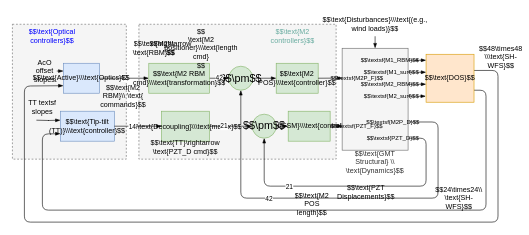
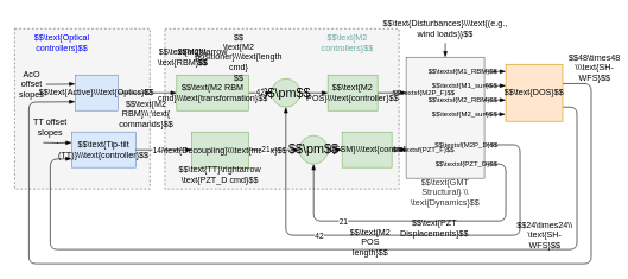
  <mxCell id="0" />
  <mxCell id="1" parent="0" />
  <mxCell id="2" value="" style="whiteSpace=wrap;html=1;fillColor=#f5f5f5;strokeColor=#666666;fontColor=#333333;dashed=1;" vertex="1" parent="1"><mxGeometry x="231" y="40" width="329" height="225" as="geometry" /></mxCell>
  <mxCell id="3" value="" style="whiteSpace=wrap;html=1;fillColor=#f5f5f5;strokeColor=#666666;fontColor=#333333;dashed=1;" parent="1" vertex="1"><mxGeometry x="20" y="40" width="190" height="225" as="geometry" /></mxCell>
  <mxCell id="4" value="$$\text{Tip-tilt (TT)}\\\text{controller}$$" style="whiteSpace=wrap;html=1;fillColor=#dae8fc;strokeColor=#6c8ebf;" parent="1" vertex="1"><mxGeometry x="100" y="185" width="90" height="50" as="geometry" /></mxCell>
  <mxCell id="5" value="&lt;p style=&quot;line-height: 100%&quot;&gt;$$\text{Decoupling}\\\text{matrix}$$&lt;/p&gt;" style="whiteSpace=wrap;html=1;fillColor=#d5e8d4;strokeColor=#82b366;" parent="1" vertex="1"><mxGeometry x="268.5" y="185" width="80" height="50" as="geometry" /></mxCell>
  <mxCell id="6" value="$$\text{TT}\rightarrow \text{PZT_D cmd}$$" style="text;html=1;strokeColor=none;fillColor=none;align=center;verticalAlign=middle;whiteSpace=wrap;rounded=0;" parent="1" vertex="1"><mxGeometry x="246" y="235" width="125" height="20" as="geometry" /></mxCell>
  <mxCell id="7" value="$$\text{FSM}\\\text{controller}$$" style="whiteSpace=wrap;html=1;fillColor=#d5e8d4;strokeColor=#82b366;" parent="1" vertex="1"><mxGeometry x="480" y="185" width="70" height="50" as="geometry" /></mxCell>
  <mxCell id="8" value="&lt;font style=&quot;font-size: 18px&quot;&gt;$$\pm$$&lt;/font&gt;" style="ellipse;whiteSpace=wrap;html=1;aspect=fixed;fillColor=#d5e8d4;strokeColor=#82b366;" parent="1" vertex="1"><mxGeometry x="420" y="190" width="40" height="40" as="geometry" /></mxCell>
  <mxCell id="9" value="" style="whiteSpace=wrap;html=1;fillColor=#f5f5f5;strokeColor=#666666;fontColor=#333333;" parent="1" vertex="1"><mxGeometry x="570" y="80" width="110" height="170" as="geometry" /></mxCell>
  <mxCell id="10" value="" style="endArrow=blockThin;html=1;endFill=1;exitX=1;exitY=0.5;exitDx=0;exitDy=0;entryX=0;entryY=0.5;entryDx=0;entryDy=0;" parent="1" source="4" target="5" edge="1"><mxGeometry width="50" height="50" relative="1" as="geometry"><mxPoint x="110" y="205" as="sourcePoint" /><mxPoint x="140" y="205" as="targetPoint" /></mxGeometry></mxCell>
  <mxCell id="11" value="14" style="edgeLabel;html=1;align=center;verticalAlign=middle;resizable=0;points=[];" parent="10" vertex="1" connectable="0"><mxGeometry x="-0.25" relative="1" as="geometry"><mxPoint as="offset" /></mxGeometry></mxCell>
  <mxCell id="12" value="21" style="endArrow=blockThin;html=1;endFill=1;exitX=1;exitY=0.5;exitDx=0;exitDy=0;entryX=0;entryY=0.5;entryDx=0;entryDy=0;" parent="1" source="5" target="8" edge="1"><mxGeometry x="-0.333" width="50" height="50" relative="1" as="geometry"><mxPoint x="120" y="215" as="sourcePoint" /><mxPoint x="150" y="215" as="targetPoint" /><mxPoint as="offset" /></mxGeometry></mxCell>
  <mxCell id="13" value="" style="endArrow=blockThin;html=1;endFill=1;exitX=1;exitY=0.5;exitDx=0;exitDy=0;entryX=0;entryY=0.5;entryDx=0;entryDy=0;" parent="1" source="8" target="7" edge="1"><mxGeometry width="50" height="50" relative="1" as="geometry"><mxPoint x="410" y="269.5" as="sourcePoint" /><mxPoint x="440" y="269.5" as="targetPoint" /></mxGeometry></mxCell>
  <mxCell id="14" value="" style="endArrow=blockThin;html=1;endFill=1;entryX=0;entryY=0.75;entryDx=0;entryDy=0;exitX=1;exitY=0.75;exitDx=0;exitDy=0;" parent="1" source="22" target="4" edge="1"><mxGeometry width="50" height="50" relative="1" as="geometry"><mxPoint x="860" y="181" as="sourcePoint" /><mxPoint x="320" y="350" as="targetPoint" /><Array as="points"><mxPoint x="810" y="150" /><mxPoint x="810" y="350" /><mxPoint x="70" y="350" /><mxPoint x="70" y="223" /></Array></mxGeometry></mxCell>
  <mxCell id="15" value="" style="endArrow=blockThin;html=1;endFill=1;entryX=0.5;entryY=1;entryDx=0;entryDy=0;exitX=1;exitY=0.5;exitDx=0;exitDy=0;" parent="1" source="42" target="8" edge="1"><mxGeometry width="50" height="50" relative="1" as="geometry"><mxPoint x="679" y="230" as="sourcePoint" /><mxPoint x="510" y="270" as="targetPoint" /><Array as="points"><mxPoint x="710" y="230" /><mxPoint x="710" y="310" /><mxPoint x="440" y="310" /></Array></mxGeometry></mxCell>
  <mxCell id="16" value="21" style="edgeLabel;html=1;align=center;verticalAlign=middle;resizable=0;points=[];" parent="15" vertex="1" connectable="0"><mxGeometry x="0.066" y="1" relative="1" as="geometry"><mxPoint x="-94" y="-1" as="offset" /></mxGeometry></mxCell>
  <mxCell id="17" value="" style="endArrow=blockThin;html=1;endFill=1;entryX=0;entryY=0.75;entryDx=0;entryDy=0;exitX=1;exitY=0.338;exitDx=0;exitDy=0;exitPerimeter=0;" parent="1" source="22" target="51" edge="1"><mxGeometry width="50" height="50" relative="1" as="geometry"><mxPoint x="910" y="370" as="sourcePoint" /><mxPoint x="80" y="215" as="targetPoint" /><Array as="points"><mxPoint x="830" y="117" /><mxPoint x="830" y="370" /><mxPoint x="40" y="370" /><mxPoint x="40" y="143" /></Array></mxGeometry></mxCell>
  <mxCell id="18" value="" style="endArrow=blockThin;html=1;endFill=1;entryX=0.5;entryY=0;entryDx=0;entryDy=0;exitX=0.5;exitY=1;exitDx=0;exitDy=0;" parent="1" source="19" target="9" edge="1"><mxGeometry width="50" height="50" relative="1" as="geometry"><mxPoint x="635" y="100" as="sourcePoint" /><mxPoint x="537.5" y="60" as="targetPoint" /></mxGeometry></mxCell>
  <mxCell id="19" value="$$\text{Disturbances}\\\text{(e.g., wind loads)}$$" style="text;html=1;strokeColor=none;fillColor=none;align=center;verticalAlign=middle;whiteSpace=wrap;rounded=0;" parent="1" vertex="1"><mxGeometry x="540" y="20" width="170" height="40" as="geometry" /></mxCell>
  <mxCell id="20" value="$$\text{PZT Displacements}$$" style="text;html=1;strokeColor=none;fillColor=none;align=center;verticalAlign=middle;whiteSpace=wrap;rounded=0;" parent="1" vertex="1"><mxGeometry x="570" y="310" width="80" height="20" as="geometry" /></mxCell>
  <mxCell id="21" value="&lt;font style=&quot;font-size: 10px&quot;&gt;$$\textsf{M1_RBM}$$&lt;/font&gt;" style="text;html=1;strokeColor=none;fillColor=none;align=center;verticalAlign=middle;whiteSpace=wrap;rounded=0;" parent="1" vertex="1"><mxGeometry x="625" y="90" width="50" height="20" as="geometry" /></mxCell>
  <mxCell id="22" value="$$\text{DOS}$$" style="whiteSpace=wrap;html=1;fillColor=#ffe6cc;strokeColor=#d79b00;spacing=-5;" parent="1" vertex="1"><mxGeometry x="710" y="90" width="80" height="80" as="geometry" /></mxCell>
  <mxCell id="23" value="" style="endArrow=blockThin;html=1;endFill=1;exitX=1.017;exitY=0.182;exitDx=0;exitDy=0;exitPerimeter=0;" parent="1" edge="1"><mxGeometry width="50" height="50" relative="1" as="geometry"><mxPoint x="680" y="140.02" as="sourcePoint" /><mxPoint x="710" y="140" as="targetPoint" /><Array as="points" /></mxGeometry></mxCell>
  <mxCell id="24" value="" style="endArrow=blockThin;html=1;endFill=1;exitX=1.017;exitY=0.182;exitDx=0;exitDy=0;exitPerimeter=0;" parent="1" edge="1"><mxGeometry width="50" height="50" relative="1" as="geometry"><mxPoint x="680.93" y="100.02" as="sourcePoint" /><mxPoint x="710" y="100" as="targetPoint" /><Array as="points"><mxPoint x="700" y="100" /><mxPoint x="690" y="100" /></Array></mxGeometry></mxCell>
  <mxCell id="25" value="" style="endArrow=blockThin;html=1;endFill=1;entryX=0;entryY=0.5;entryDx=0;entryDy=0;" parent="1" edge="1"><mxGeometry width="50" height="50" relative="1" as="geometry"><mxPoint x="550" y="210" as="sourcePoint" /><mxPoint x="570" y="209.75" as="targetPoint" /></mxGeometry></mxCell>
  <mxCell id="26" value="$$\text{M2 POS}\\\text{controller}$$" style="whiteSpace=wrap;html=1;fillColor=#d5e8d4;strokeColor=#82b366;" parent="1" vertex="1"><mxGeometry x="460" y="105" width="70" height="50" as="geometry" /></mxCell>
  <mxCell id="27" value="" style="endArrow=blockThin;html=1;endFill=1;exitX=1;exitY=0.5;exitDx=0;exitDy=0;entryX=0;entryY=0.5;entryDx=0;entryDy=0;" parent="1" source="26" edge="1"><mxGeometry width="50" height="50" relative="1" as="geometry"><mxPoint x="550" y="129.75" as="sourcePoint" /><mxPoint x="570" y="129.75" as="targetPoint" /></mxGeometry></mxCell>
  <mxCell id="28" style="edgeStyle=orthogonalEdgeStyle;rounded=0;jumpStyle=gap;orthogonalLoop=1;jettySize=auto;html=1;exitX=1;exitY=0.5;exitDx=0;exitDy=0;entryX=0;entryY=0.5;entryDx=0;entryDy=0;endArrow=blockThin;endFill=1;" parent="1" source="29" target="26" edge="1"><mxGeometry relative="1" as="geometry" /></mxCell>
  <mxCell id="29" value="&lt;font style=&quot;font-size: 18px&quot;&gt;$$\pm$$&lt;/font&gt;" style="ellipse;whiteSpace=wrap;html=1;aspect=fixed;fillColor=#d5e8d4;strokeColor=#82b366;" parent="1" vertex="1"><mxGeometry x="381" y="110" width="40" height="40" as="geometry" /></mxCell>
  <mxCell id="30" value="" style="endArrow=blockThin;html=1;endFill=1;jumpStyle=gap;exitX=1;exitY=0.5;exitDx=0;exitDy=0;" parent="1" source="41" target="29" edge="1"><mxGeometry width="50" height="50" relative="1" as="geometry"><mxPoint x="682" y="190" as="sourcePoint" /><mxPoint x="401" y="150" as="targetPoint" /><Array as="points"><mxPoint x="730" y="203" /><mxPoint x="730" y="330" /><mxPoint x="401" y="330" /></Array></mxGeometry></mxCell>
  <mxCell id="31" value="42" style="edgeLabel;html=1;align=center;verticalAlign=middle;resizable=0;points=[];" parent="30" vertex="1" connectable="0"><mxGeometry x="0.066" y="1" relative="1" as="geometry"><mxPoint x="-94" y="-1" as="offset" /></mxGeometry></mxCell>
  <mxCell id="32" value="$$\text{M2 POS length}$$" style="text;html=1;strokeColor=none;fillColor=none;align=center;verticalAlign=middle;whiteSpace=wrap;rounded=0;" parent="1" vertex="1"><mxGeometry x="480" y="330" width="80" height="20" as="geometry" /></mxCell>
  <mxCell id="33" value="42" style="edgeStyle=orthogonalEdgeStyle;rounded=0;jumpStyle=gap;orthogonalLoop=1;jettySize=auto;html=1;endArrow=blockThin;endFill=1;exitX=1;exitY=0.5;exitDx=0;exitDy=0;" parent="1" source="36" target="29" edge="1"><mxGeometry relative="1" as="geometry" /></mxCell>
  <mxCell id="34" value="42" style="edgeStyle=orthogonalEdgeStyle;rounded=0;jumpStyle=gap;orthogonalLoop=1;jettySize=auto;html=1;entryX=0;entryY=0.5;entryDx=0;entryDy=0;endArrow=blockThin;endFill=1;exitX=1;exitY=0.5;exitDx=0;exitDy=0;" parent="1" source="51" target="36" edge="1"><mxGeometry relative="1" as="geometry"><mxPoint x="200" y="130" as="sourcePoint" /></mxGeometry></mxCell>
  <mxCell id="35" value="$$\text{M2 RBM}\\ \text{ commands}$$" style="text;html=1;strokeColor=none;fillColor=none;align=center;verticalAlign=middle;whiteSpace=wrap;rounded=0;" parent="1" vertex="1"><mxGeometry x="165" y="140" width="80" height="40" as="geometry" /></mxCell>
  <mxCell id="36" value="$$\text{M2 RBM cmd}\\\text{transformation}$$" style="whiteSpace=wrap;html=1;fillColor=#d5e8d4;strokeColor=#82b366;" parent="1" vertex="1"><mxGeometry x="247.5" y="105" width="101" height="50" as="geometry" /></mxCell>
  <mxCell id="37" value="" style="group" parent="1" vertex="1" connectable="0"><mxGeometry x="238" y="60" width="120" height="40" as="geometry" /></mxCell>
  <mxCell id="38" value="$$\text{M2}\\ \text{RBM}$$" style="text;html=1;strokeColor=none;fillColor=none;align=center;verticalAlign=middle;whiteSpace=wrap;rounded=0;" parent="37" vertex="1"><mxGeometry y="5" width="36.923" height="30" as="geometry" /></mxCell>
  <mxCell id="39" value="$$\rightarrow&lt;br&gt;$$" style="text;html=1;strokeColor=none;fillColor=none;align=center;verticalAlign=middle;whiteSpace=wrap;rounded=0;" parent="37" vertex="1"><mxGeometry x="36.923" width="18.462" height="40" as="geometry" /></mxCell>
  <mxCell id="40" value="$$&lt;br&gt;\text{M2 positioner}\\\text{length cmd}&lt;br&gt;$$" style="text;html=1;strokeColor=none;fillColor=none;align=center;verticalAlign=middle;whiteSpace=wrap;rounded=0;" parent="37" vertex="1"><mxGeometry x="73.846" y="5" width="46.154" height="30" as="geometry" /></mxCell>
  <mxCell id="41" value="&lt;font style=&quot;font-size: 10px&quot;&gt;$$\textsf{M2P_D}$$&lt;/font&gt;" style="text;html=1;strokeColor=none;fillColor=none;align=center;verticalAlign=middle;whiteSpace=wrap;rounded=0;" parent="1" vertex="1"><mxGeometry x="630" y="193" width="50" height="20" as="geometry" /></mxCell>
  <mxCell id="42" value="&lt;font style=&quot;font-size: 10px&quot;&gt;$$\textsf{PZT_D}$$&lt;/font&gt;" style="text;html=1;strokeColor=none;fillColor=none;align=center;verticalAlign=middle;whiteSpace=wrap;rounded=0;" parent="1" vertex="1"><mxGeometry x="630" y="220" width="50" height="20" as="geometry" /></mxCell>
  <mxCell id="43" value="&lt;font style=&quot;font-size: 10px&quot;&gt;$$\textsf{M2_RBM}$$&lt;/font&gt;" style="text;html=1;strokeColor=none;fillColor=none;align=center;verticalAlign=middle;whiteSpace=wrap;rounded=0;" parent="1" vertex="1"><mxGeometry x="625" y="130" width="50" height="20" as="geometry" /></mxCell>
  <mxCell id="44" value="&lt;font style=&quot;font-size: 10px&quot;&gt;$$\textsf{M2P_F}$$&lt;/font&gt;" style="text;html=1;strokeColor=none;fillColor=none;align=center;verticalAlign=middle;whiteSpace=wrap;rounded=0;" parent="1" vertex="1"><mxGeometry x="570" y="120" width="50" height="20" as="geometry" /></mxCell>
  <mxCell id="45" value="&lt;font style=&quot;font-size: 10px&quot;&gt;$$\textsf{PZT_F}$$&lt;/font&gt;" style="text;html=1;strokeColor=none;fillColor=none;align=center;verticalAlign=middle;whiteSpace=wrap;rounded=0;" parent="1" vertex="1"><mxGeometry x="570" y="200" width="50" height="20" as="geometry" /></mxCell>
  <mxCell id="46" value="&lt;span style=&quot;color: rgb(51 , 51 , 51) ; font-family: &amp;#34;helvetica&amp;#34;&quot;&gt;$$\text{GMT Structural} \\ \text{Dynamics}$$&lt;/span&gt;" style="text;html=1;strokeColor=none;fillColor=none;align=center;verticalAlign=middle;whiteSpace=wrap;rounded=0;" parent="1" vertex="1"><mxGeometry x="585" y="260" width="80" height="20" as="geometry" /></mxCell>
  <mxCell id="47" style="edgeStyle=orthogonalEdgeStyle;rounded=0;orthogonalLoop=1;jettySize=auto;html=1;exitX=1;exitY=0.5;exitDx=0;exitDy=0;endArrow=blockThin;endFill=1;" parent="1" source="48" edge="1"><mxGeometry relative="1" as="geometry"><mxPoint x="710" y="120" as="targetPoint" /></mxGeometry></mxCell>
  <mxCell id="48" value="&lt;font style=&quot;font-size: 10px&quot;&gt;$$\textsf{M1_surf}$$&lt;/font&gt;" style="text;html=1;strokeColor=none;fillColor=none;align=center;verticalAlign=middle;whiteSpace=wrap;rounded=0;" parent="1" vertex="1"><mxGeometry x="625" y="110" width="55" height="20" as="geometry" /></mxCell>
  <mxCell id="49" style="edgeStyle=orthogonalEdgeStyle;rounded=0;orthogonalLoop=1;jettySize=auto;html=1;exitX=1;exitY=0.5;exitDx=0;exitDy=0;entryX=-0.006;entryY=0.869;entryDx=0;entryDy=0;entryPerimeter=0;endArrow=blockThin;endFill=1;" parent="1" source="50" target="22" edge="1"><mxGeometry relative="1" as="geometry" /></mxCell>
  <mxCell id="50" value="&lt;font style=&quot;font-size: 10px&quot;&gt;$$\textsf{M2_surf}$$&lt;/font&gt;" style="text;html=1;strokeColor=none;fillColor=none;align=center;verticalAlign=middle;whiteSpace=wrap;rounded=0;" parent="1" vertex="1"><mxGeometry x="625" y="150" width="55" height="20" as="geometry" /></mxCell>
  <mxCell id="51" value="$$\text{Active}\\\text{Optics}$$" style="whiteSpace=wrap;html=1;fillColor=#dae8fc;strokeColor=#6c8ebf;" parent="1" vertex="1"><mxGeometry x="105" y="105" width="60" height="50" as="geometry" /></mxCell>
  <mxCell id="52" value="$$24\times24\\ \text{SH-WFS}$$" style="text;html=1;strokeColor=none;fillColor=none;align=center;verticalAlign=middle;whiteSpace=wrap;rounded=0;" parent="1" vertex="1"><mxGeometry x="740" y="320" width="50" height="20" as="geometry" /></mxCell>
  <mxCell id="53" value="$$48\times48 \\\text{SH-WFS}$$" style="text;html=1;strokeColor=none;fillColor=none;align=center;verticalAlign=middle;whiteSpace=wrap;rounded=0;" parent="1" vertex="1"><mxGeometry x="810" y="85" width="50" height="20" as="geometry" /></mxCell>
  <mxCell id="54" style="edgeStyle=orthogonalEdgeStyle;rounded=0;orthogonalLoop=1;jettySize=auto;html=1;exitX=1;exitY=0.5;exitDx=0;exitDy=0;entryX=0;entryY=0.25;entryDx=0;entryDy=0;endArrow=blockThin;endFill=1;" parent="1" source="55" target="51" edge="1"><mxGeometry relative="1" as="geometry" /></mxCell>
- <mxCell id="55" value="AcO offset&lt;br&gt;slopes" style="text;html=1;strokeColor=none;fillColor=none;align=center;verticalAlign=middle;whiteSpace=wrap;rounded=0;" parent="1" vertex="1"><mxGeometry x="54" y="103" width="40" height="30" as="geometry" /></mxCell>
- <mxCell id="56" value="TT textsf&lt;br&gt;slopes" style="text;html=1;strokeColor=none;fillColor=none;align=center;verticalAlign=middle;whiteSpace=wrap;rounded=0;" parent="1" vertex="1"><mxGeometry x="45" y="163" width="50" height="30" as="geometry" /></mxCell>
+ <mxCell id="55" value="AcO offset&lt;br&gt;slopes" style="text;html=1;strokeColor=none;fillColor=none;align=center;verticalAlign=middle;whiteSpace=wrap;rounded=0;" parent="1" vertex="1"><mxGeometry x="24" y="103" width="40" height="30" as="geometry" /></mxCell>
+ <mxCell id="56" value="TT offset&lt;br&gt;slopes" style="text;html=1;strokeColor=none;fillColor=none;align=center;verticalAlign=middle;whiteSpace=wrap;rounded=0;" parent="1" vertex="1"><mxGeometry x="45" y="163" width="50" height="30" as="geometry" /></mxCell>
  <mxCell id="57" style="edgeStyle=orthogonalEdgeStyle;rounded=0;orthogonalLoop=1;jettySize=auto;html=1;endArrow=blockThin;endFill=1;" parent="1" edge="1"><mxGeometry relative="1" as="geometry"><mxPoint x="60" y="200" as="sourcePoint" /><mxPoint x="100" y="200" as="targetPoint" /></mxGeometry></mxCell>
  <mxCell id="58" value="$$\text{Optical controllers}$$" style="text;html=1;strokeColor=none;fillColor=none;align=center;verticalAlign=middle;whiteSpace=wrap;rounded=0;fontColor=#0000FF;" parent="1" vertex="1"><mxGeometry x="24" y="50" width="125" height="20" as="geometry" /></mxCell>
  <mxCell id="59" value="$$\text{M2 controllers}$$" style="text;html=1;strokeColor=none;fillColor=none;align=center;verticalAlign=middle;whiteSpace=wrap;rounded=0;fontColor=#67AB9F;" vertex="1" parent="1"><mxGeometry x="425" y="50" width="125" height="20" as="geometry" /></mxCell>
